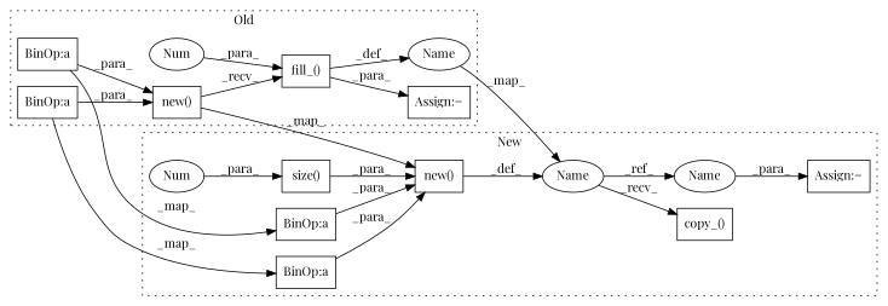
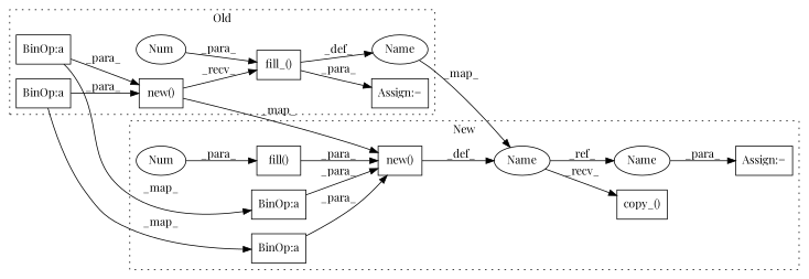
  digraph {
    rankdir=LR
    fontname="Playfair Display"
    node [a=75 l=3 s=4724 shape=box fontname="Playfair Display"]
    edge [fontname="Playfair Display"]
    n1 [l="55,1" label="fill_()" s="4681,4738"]
    n2 [a=68 label="Assign:=" s=13777]
    n3 [a=76 l=2 label=Num s=4736 shape=ellipse]
    n4 [l="20,1" label="new()" s="4681,4728"]
    n5 [a=82 label="BinOp:a" s=4704]
    n6 [a=82 label="BinOp:a"]
    n7 [a=87 l=5 label=Name s=4673 shape=ellipse]
-   n8 [l="16,1" label="size()" s="4708,4725"]
+   n8 [l="16,1" label="fill()" s="4708,4725"]
    n9 [l="11,1" label="new()" s="4680,4738"]
    n10 [a=82 label="BinOp:a" s=4694]
    n11 [a=82 label="BinOp:a" s=4734]
    n12 [a=76 l=1 label=Num shape=ellipse]
    n13 [a=68 label="Assign:=" s=13679]
    n14 [a=87 l=4 label=Name s=4673 shape=ellipse]
    n15 [l="25,1" label="copy_()" s="10050,10090"]
    n16 [a=87 l=4 label=Name s=13682 shape=ellipse]
    subgraph cluster_1 {
      label=Old
      style=dotted
      n1
      n2
      n3
      n4
      n5
      n6
      n7
    }
    subgraph cluster_2 {
      label=New
      style=dotted
      n8
      n9
      n10
      n11
      n12
      n13
      n14
      n15
      n16
    }
    n1 -> n2 [label=_para_]
    n1 -> n7 [label=_def_]
    n3 -> n1 [label=_para_]
    n4 -> n1 [label=_recv_]
    n4 -> n9 [label=_map_]
    n5 -> n4 [label=_para_]
    n5 -> n10 [label=_map_]
    n6 -> n4 [label=_para_]
    n6 -> n11 [label=_map_]
    n7 -> n14 [label=_map_]
    n8 -> n9 [label=_para_]
    n9 -> n14 [label=_def_]
    n10 -> n9 [label=_para_]
    n11 -> n9 [label=_para_]
    n12 -> n8 [label=_para_]
    n14 -> n15 [label=_recv_]
    n14 -> n16 [label=_ref_]
    n16 -> n13 [label=_para_]
  }
